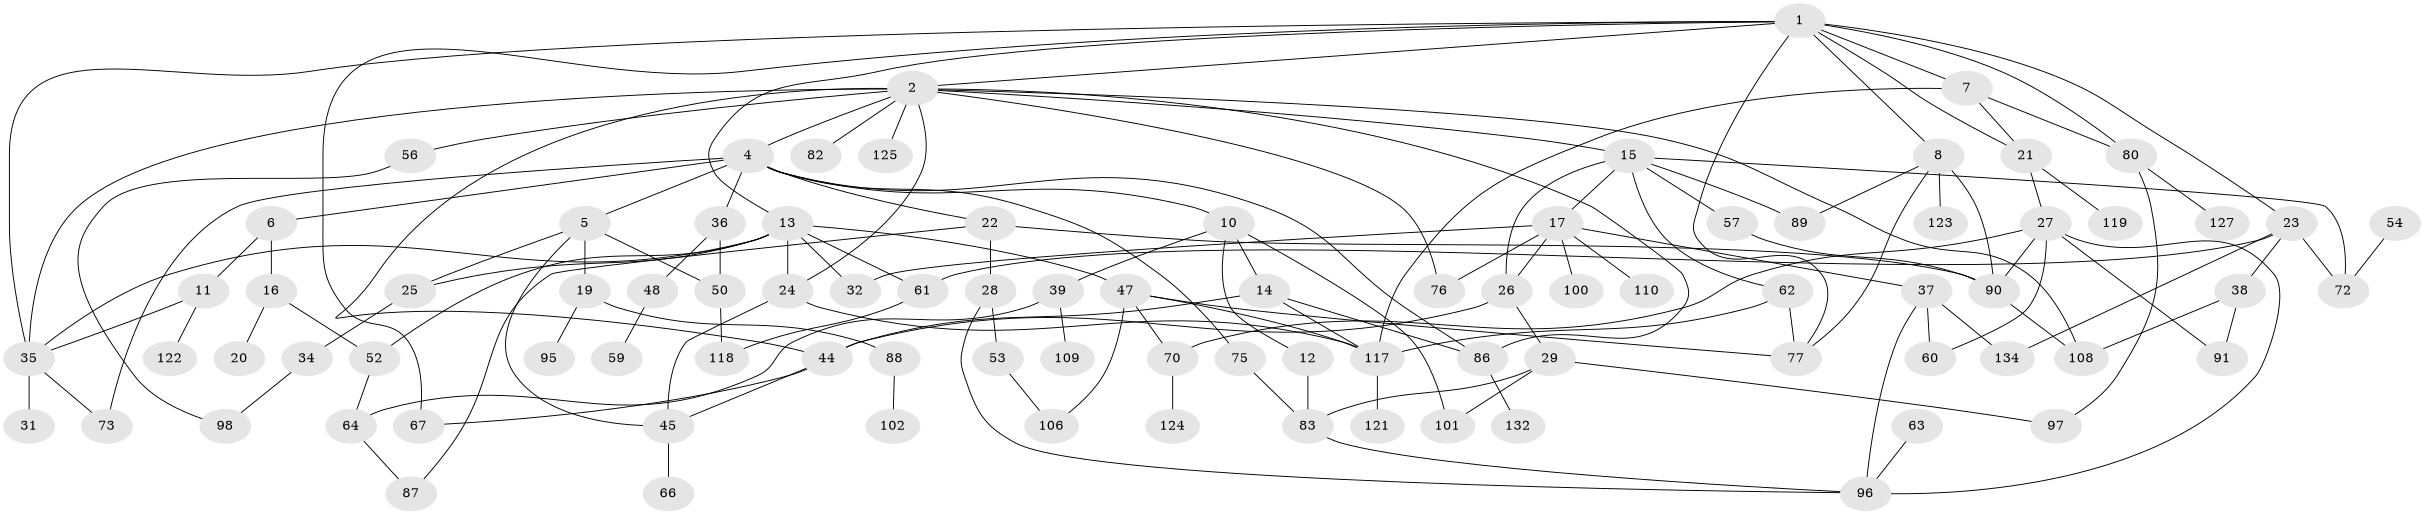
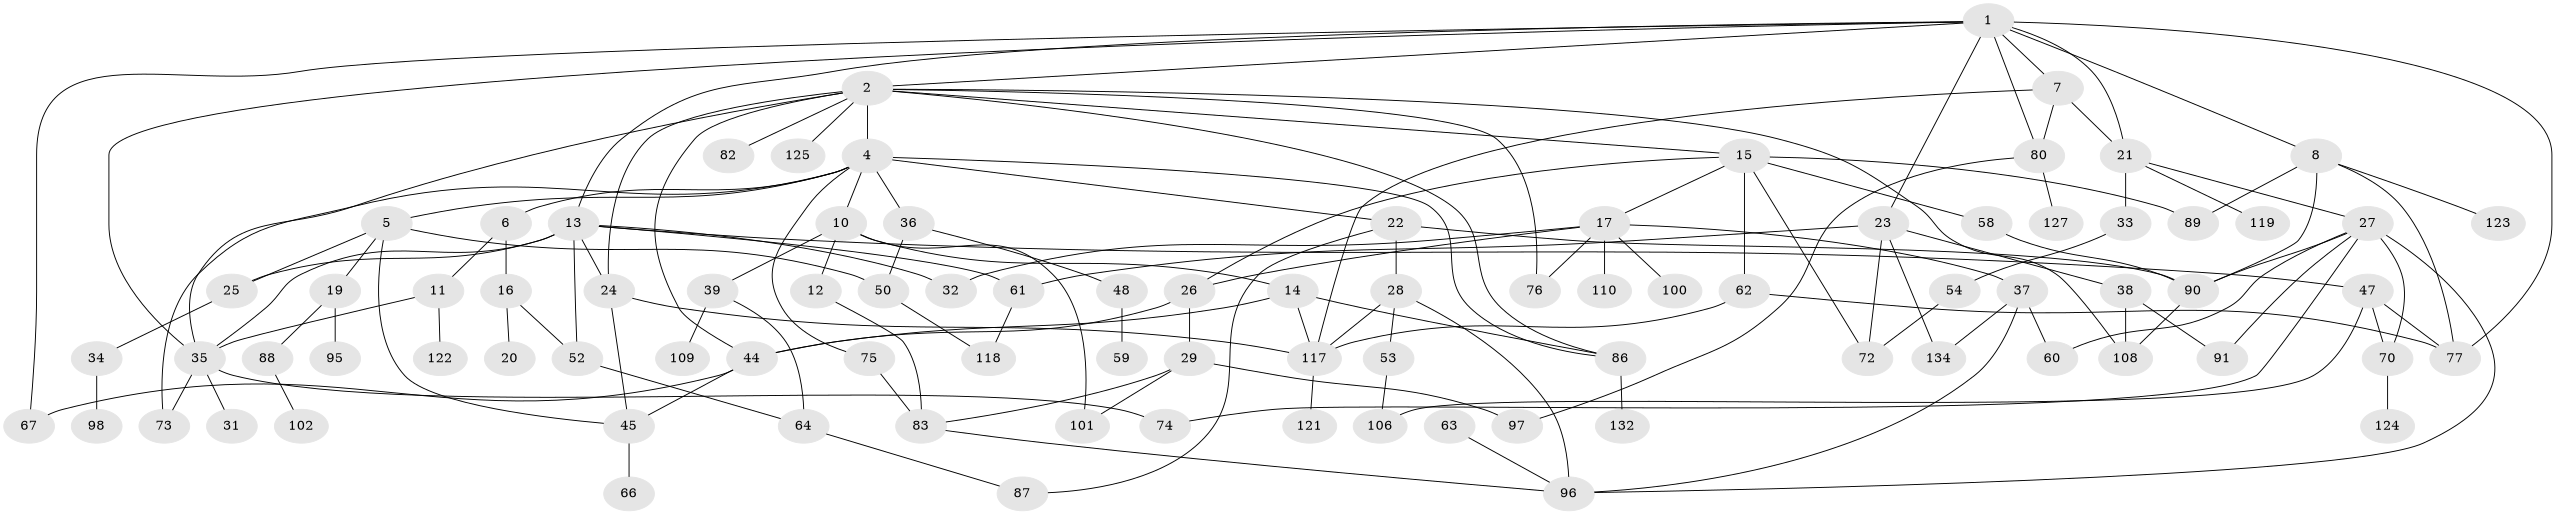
  graph {
    node [color=gray90 style=filled]
    1 [super="+31"]
    2 [super="+3"]
    7 [super="+30"]
    8 [super="+132"]
    13 [super="+117"]
    21
    23 [super="+79"]
    35 [super="+69"]
    67 [super="+94"]
    77 [super="+130"]
    80 [super="+95"]
    4 [super="+18"]
    15 [super="+41"]
    24 [super="+126"]
    n15 [label=44 super="+120"]
-   56 [super="+104"]
    76
    82
    86 [super="+112"]
    108
    125
    n22 [label=117 super="+116"]
    89
    90 [super="+92"]
    123
    25 [super="+93"]
    32
    47 [super="+71"]
    52 [super="+115"]
    61
    27 [super="+51"]
+   33
    119
    72
    38 [super="+103"]
    134
    73 [super="+78"]
+   74
    n39 [label=31]
    97
    127
    5 [super="+55"]
    6 [super="+9"]
    10
    22
    36 [super="+40"]
    75
    17 [super="+46"]
    26 [super="+114"]
-   58 [label=57]
+   58
    62
    n52 [label=45]
    98
    n54 [label=132]
    19
    50 [super="+68"]
    11 [super="+84"]
    16
    12 [super="+44"]
    14
    39 [super="+57"]
    101
    28 [super="+43"]
    87 [super="+105"]
    48
    83 [super="+85"]
    88 [super="+131"]
    n68 [label=95]
    34
    118
    66
    122
    20
    121
    64
    109
    96 [super="+111"]
    70 [super="+107"]
    106 [super="+128"]
    37 [super="+129"]
    100
    110
    29
    60
    102
    91
    54
    53
    124
    59
    63
    1 -- 2
    1 -- 7
    1 -- 8
    1 -- 13
    1 -- 21
    1 -- 23
    1 -- 35
    1 -- 67
    1 -- 77
    1 -- 80
    2 -- 35
    2 -- 4
    2 -- 15
    2 -- 24
    2 -- n15
-   2 -- 56
    2 -- 76
    2 -- 82
    2 -- 86
    2 -- 108
    2 -- 125
    7 -- 21
    7 -- 80
    7 -- n22
    8 -- 77
    8 -- 89
    8 -- 90
    8 -- 123
    13 -- 35
    13 -- 24
    13 -- 25
    13 -- 32
    13 -- 47
    13 -- 52
    13 -- 61
    21 -- 27
+   21 -- 33
    21 -- 119
    23 -- 61
    23 -- 72
    23 -- 38
    23 -- 134
    35 -- 73
+   35 -- 74
    35 -- n39
    80 -- 97
    80 -- 127
    4 -- 86
    4 -- 73
    4 -- 5
    4 -- 6
    4 -- 10
    4 -- 22
    4 -- 36
    4 -- 75
    15 -- 89
    15 -- 72
    15 -- 17
    15 -- 26
    15 -- 58
    15 -- 62
    24 -- n22
    24 -- n52
    n15 -- 67
    n15 -- n52
-   56 -- 98
    86 -- n54
    n22 -- 121
    90 -- 108
    25 -- 34
    47 -- 77
-   47 -- n22
+   28 -- n22
    47 -- 70
    47 -- 106
    52 -- 64
    61 -- 118
    27 -- 90
+   27 -- 74
    27 -- 96
    27 -- 70
    27 -- 60
    27 -- 91
+   33 -- 54
    38 -- 108
    38 -- 91
    5 -- 25
    5 -- n52
    5 -- 19
    5 -- 50
    6 -- 11
    6 -- 16
    10 -- 12
    10 -- 14
    10 -- 39
    10 -- 101
    22 -- 90
    22 -- 28
    22 -- 87
    36 -- 50
    36 -- 48
    75 -- 83 [weight=2]
    17 -- 76
    17 -- 32
    17 -- 26
    17 -- 37
    17 -- 100
    17 -- 110
    26 -- n15
    26 -- 29
    58 -- 90
    62 -- 77
    62 -- n22
    n52 -- 66
    19 -- 88
    19 -- n68
    50 -- 118
    11 -- 35
    11 -- 122
    16 -- 52 [weight=2]
    16 -- 20
    12 -- 83
    14 -- n15
    14 -- 86
    14 -- n22
    39 -- 64
    39 -- 109
    28 -- 96
    28 -- 53
    48 -- 59
    83 -- 96
    88 -- 102
    34 -- 98
    64 -- 87
    70 -- 124
    37 -- 134
    37 -- 96
    37 -- 60
    29 -- 97
    29 -- 101
    29 -- 83
    54 -- 72
    53 -- 106
    63 -- 96
  }
